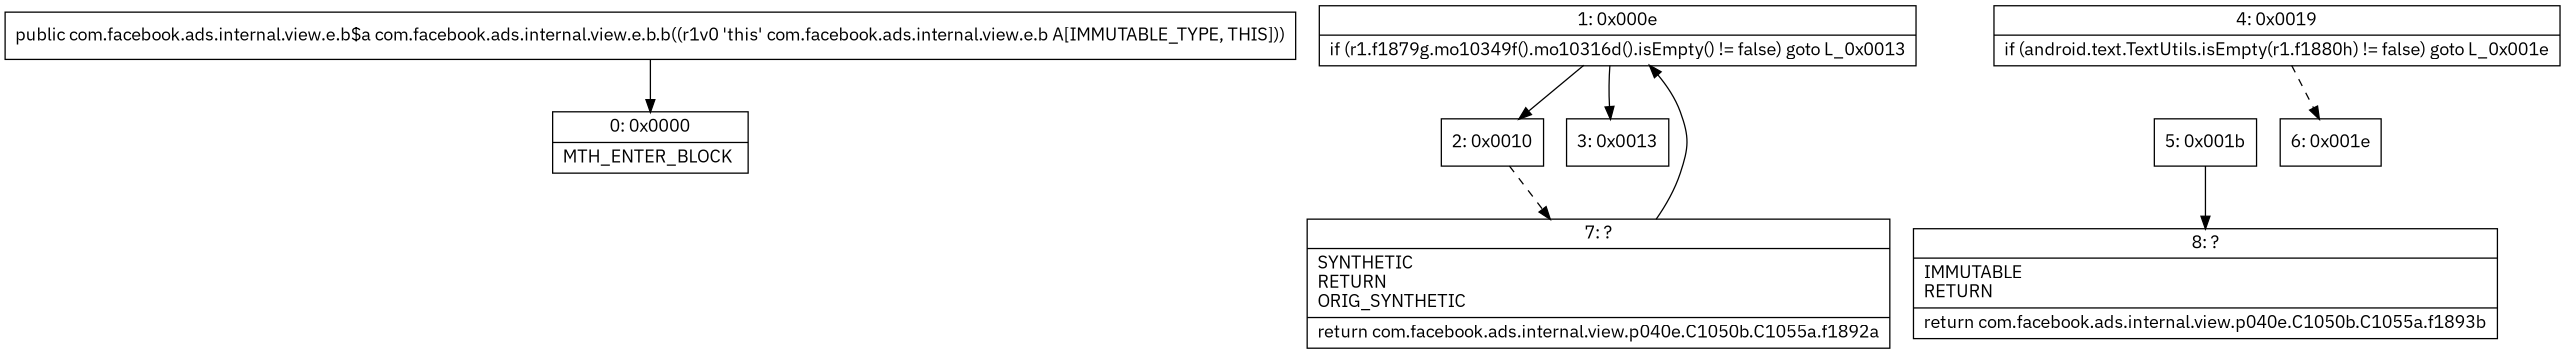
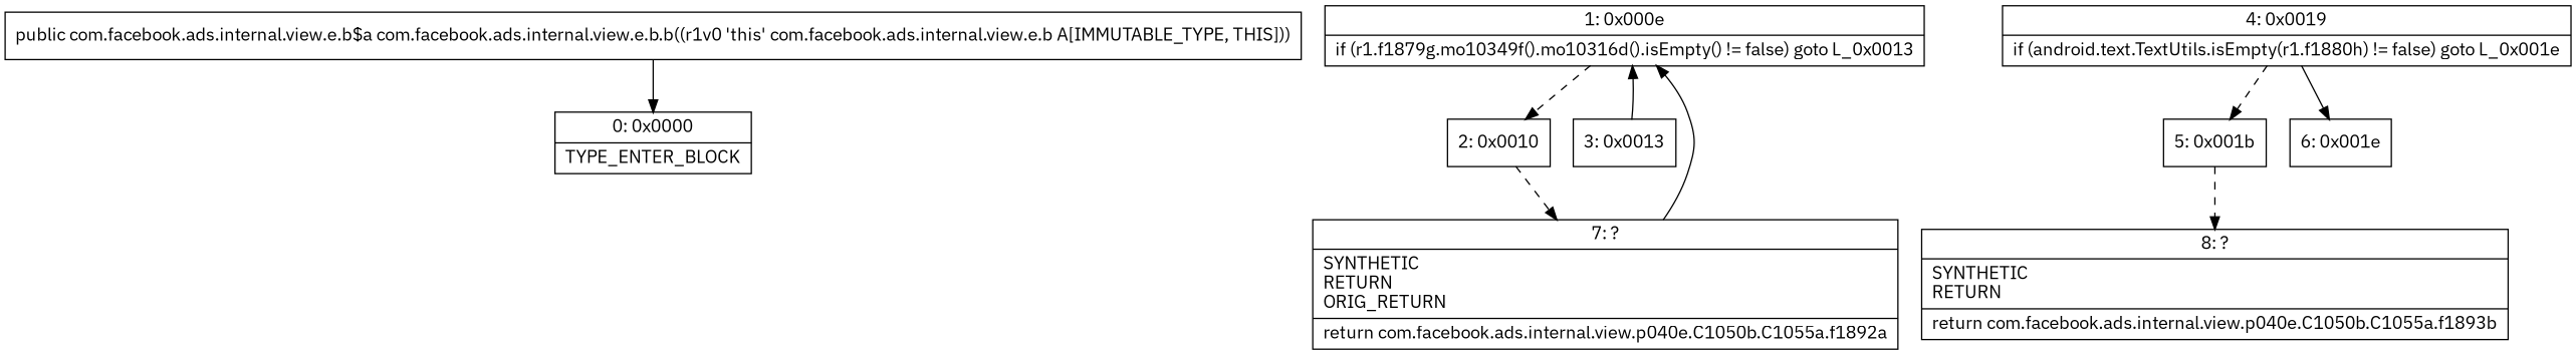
  digraph {
    fontname="IBM Plex Sans"
    node [fontname="IBM Plex Sans" shape=record]
    edge [fontname="IBM Plex Sans"]
-   n1 [label="{0\:\ 0x0000|MTH_ENTER_BLOCK\l}"]
+   n1 [label="{0\:\ 0x0000|TYPE_ENTER_BLOCK\l}"]
    n2 [label="{1\:\ 0x000e|if (r1.f1879g.mo10349f().mo10316d().isEmpty() != false) goto L_0x0013\l}"]
    n3 [label="{2\:\ 0x0010}"]
    n4 [label="{3\:\ 0x0013}"]
-   n5 [label="{7\:\ ?|SYNTHETIC\lRETURN\lORIG_SYNTHETIC\l|return com.facebook.ads.internal.view.p040e.C1050b.C1055a.f1892a\l}"]
+   n5 [label="{7\:\ ?|SYNTHETIC\lRETURN\lORIG_RETURN\l|return com.facebook.ads.internal.view.p040e.C1050b.C1055a.f1892a\l}"]
    n6 [label="{4\:\ 0x0019|if (android.text.TextUtils.isEmpty(r1.f1880h) != false) goto L_0x001e\l}"]
    n7 [label="{5\:\ 0x001b}"]
    n8 [label="{6\:\ 0x001e}"]
-   n9 [label="{8\:\ ?|IMMUTABLE\lRETURN\l|return com.facebook.ads.internal.view.p040e.C1050b.C1055a.f1893b\l}"]
+   n9 [label="{8\:\ ?|SYNTHETIC\lRETURN\l|return com.facebook.ads.internal.view.p040e.C1050b.C1055a.f1893b\l}"]
    n10 [label="{public com.facebook.ads.internal.view.e.b$a com.facebook.ads.internal.view.e.b.b((r1v0 'this' com.facebook.ads.internal.view.e.b A[IMMUTABLE_TYPE, THIS])) }"]
-   n2 -> n3 [style=solid]
-   n2 -> n4
+   n2 -> n3 [style=dashed]
+   n4 -> n2
    n3 -> n5 [style=dashed]
    n5 -> n2
-   n6 -> n8 [style=dashed]
-   n7 -> n9
+   n6 -> n7 [style=dashed]
+   n6 -> n8
+   n7 -> n9 [style=dashed]
    n10 -> n1
  }
